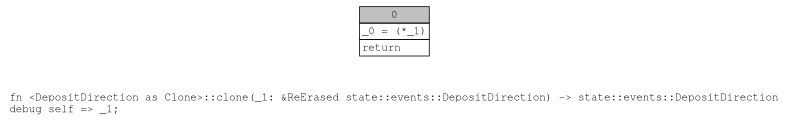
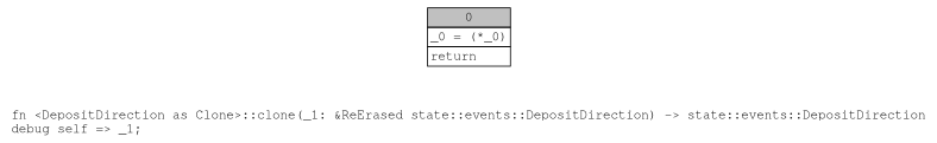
  digraph {
    fontname="Courier, monospace"
    label=<fn &lt;DepositDirection as Clone&gt;::clone(_1: &amp;ReErased state::events::DepositDirection) -&gt; state::events::DepositDirection<br align="left"/>debug self =&gt; _1;<br align="left"/>>
-   n1 [fontname="Courier, monospace" label=<<table border="0" cellborder="1" cellspacing="0"><tr><td bgcolor="gray" align="center" colspan="1">0</td></tr><tr><td align="left" balign="left">_0 = (*_1)<br/></td></tr><tr><td align="left">return</td></tr></table>> shape=none]
+   n1 [fontname="Courier, monospace" label=<<table border="0" cellborder="1" cellspacing="0"><tr><td bgcolor="gray" align="center" colspan="1">0</td></tr><tr><td align="left" balign="left">_0 = (*_0)<br/></td></tr><tr><td align="left">return</td></tr></table>> shape=none]
  }
